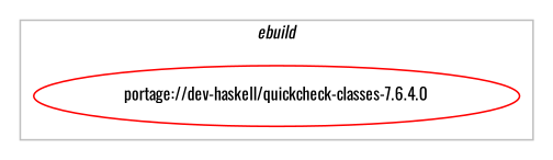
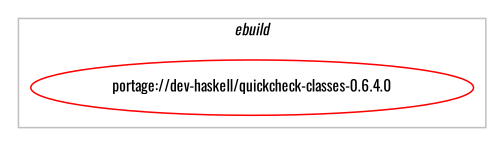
  digraph {
    compound=true
    concentrate=true
    fontname=Oswald
    fontsize=10
    newrank=true
    rankdir=LR
    ranksep=1.5
-   n1 [color=red fontname=Oswald fontsize=10 label="portage://dev-haskell/quickcheck-classes-7.6.4.0" width=4]
+   n1 [color=red fontname=Oswald fontsize=10 label="portage://dev-haskell/quickcheck-classes-0.6.4.0" width=4]
    subgraph cluster_1 {
      color=gray
      label=<<i>ebuild</i>>
      n1
    }
    subgraph cluster_2 {
      color=gray
      label=<<i>dependencies</i>>
      subgraph cluster_3 {
        color=gray
        fillcolor="#eeeeee"
        label=<<i>compile</i>>
        style=filled
      }
      subgraph cluster_4 {
        color=gray
        fillcolor="#eeeeee"
        label=<<i>compile and run</i>>
        style=filled
      }
      subgraph cluster_5 {
        color=gray
        fillcolor="#eeeeee"
        label=<<i>run</i>>
        style=filled
      }
    }
    subgraph cluster_6 {
      color=gray
      label=<<i>candidates</i>>
      rank=same
    }
  }
